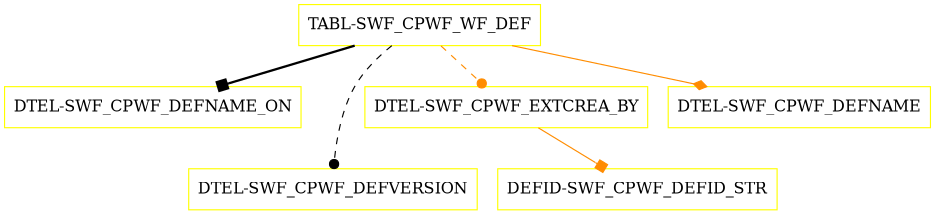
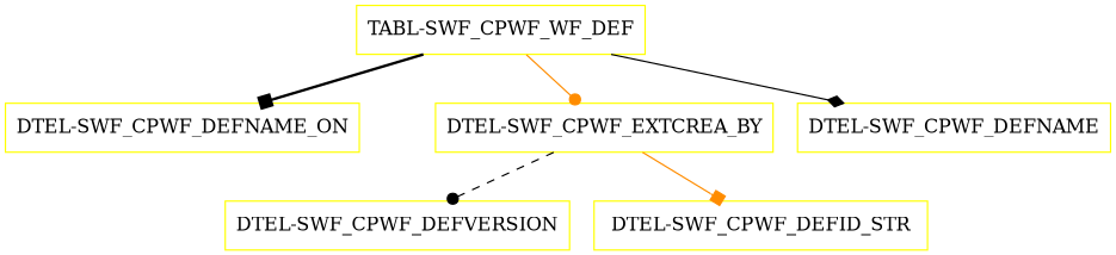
  digraph {
    node [color=yellow shape=box]
    edge [arrowhead=box color=darkorange style=dashed]
    n1 [label="DTEL-SWF_CPWF_DEFNAME_ON"]
    "TABL-SWF_CPWF_WF_DEF"
    "DTEL-SWF_CPWF_EXTCREA_BY"
    "DTEL-SWF_CPWF_DEFVERSION"
    "DTEL-SWF_CPWF_DEFNAME"
-   "DTEL-SWF_CPWF_DEFID_STR" [label="DEFID-SWF_CPWF_DEFID_STR"]
+   "DTEL-SWF_CPWF_DEFID_STR"
    "TABL-SWF_CPWF_WF_DEF" -> n1 [color=black style=bold]
-   "TABL-SWF_CPWF_WF_DEF" -> "DTEL-SWF_CPWF_EXTCREA_BY" [arrowhead=dot]
-   "TABL-SWF_CPWF_WF_DEF" -> "DTEL-SWF_CPWF_DEFVERSION" [arrowhead=dot color=black]
-   "TABL-SWF_CPWF_WF_DEF" -> "DTEL-SWF_CPWF_DEFNAME" [arrowhead=diamond style=solid]
+   "TABL-SWF_CPWF_WF_DEF" -> "DTEL-SWF_CPWF_EXTCREA_BY" [arrowhead=dot style=solid]
+   "DTEL-SWF_CPWF_EXTCREA_BY" -> "DTEL-SWF_CPWF_DEFVERSION" [arrowhead=dot color=black]
+   "TABL-SWF_CPWF_WF_DEF" -> "DTEL-SWF_CPWF_DEFNAME" [arrowhead=diamond color=black style=solid]
    "DTEL-SWF_CPWF_EXTCREA_BY" -> "DTEL-SWF_CPWF_DEFID_STR" [style=solid]
  }
